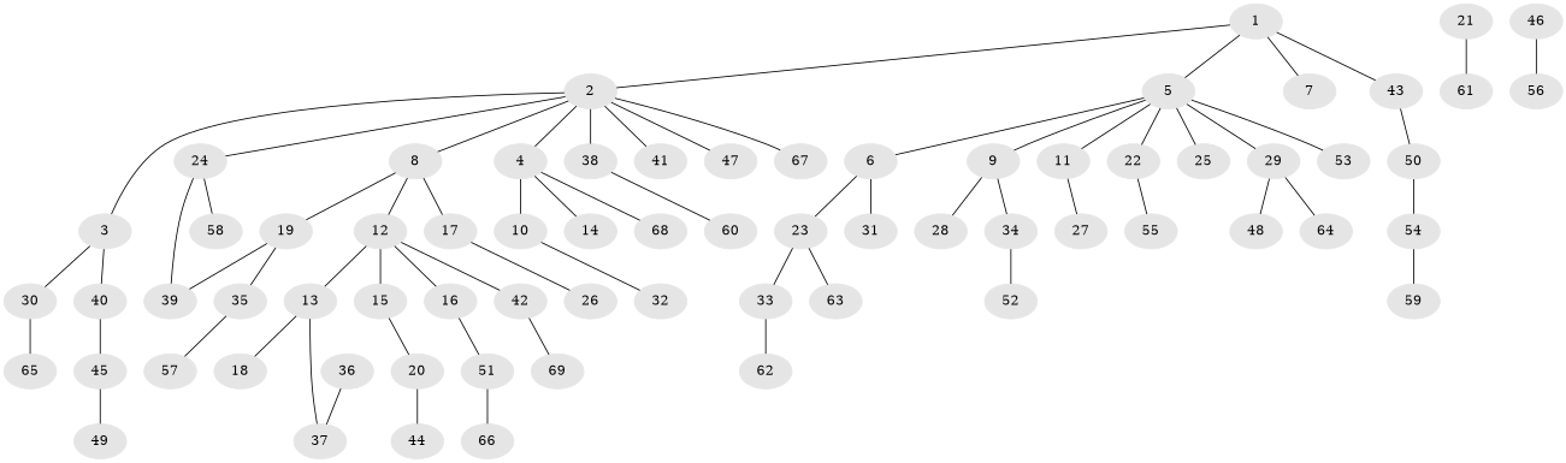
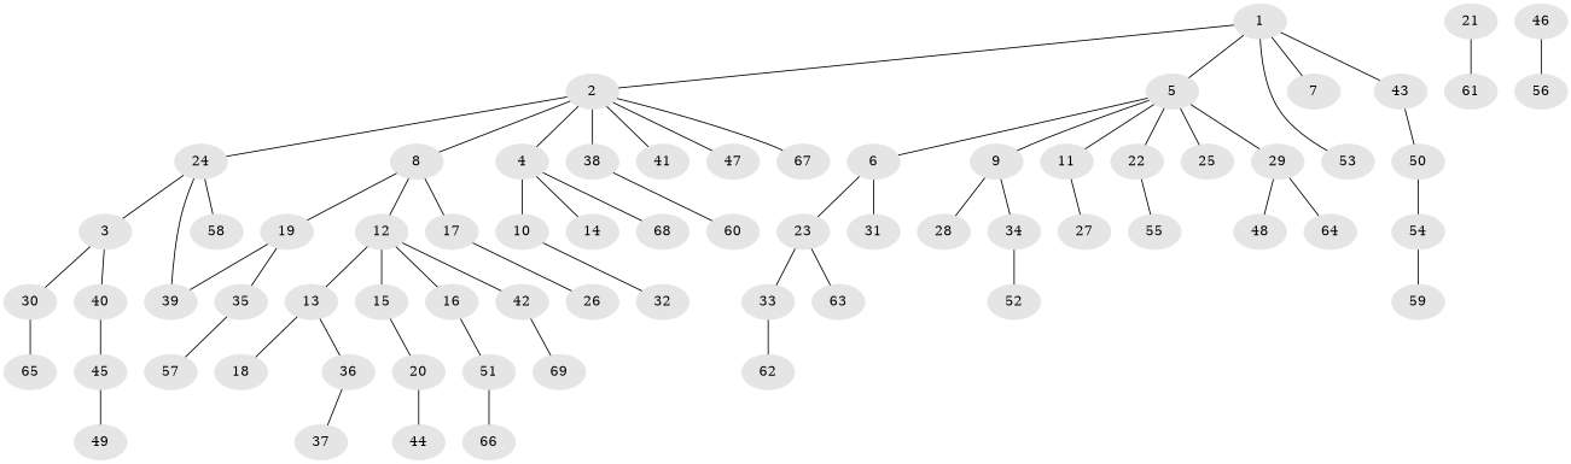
  graph {
    node [color=gray90 style=filled]
    1
    2
    5
    7
    43
    3
    4
    8
    24
    38
    41
    47
    67
    6
    9
    11
    22
    25
    29
    53
    50
    30
    40
    10
    14
    68
    12
    17
    19
    39
    58
    60
    65
    45
    32
    23
    31
    28
    34
    27
    55
    48
    64
    33
    63
    13
    15
    16
    42
    26
    35
    52
    18
    36
    20
    51
    69
    37
    44
    66
    21
    61
    57
    62
    46
    56
    49
    54
    59
    1 -- 2
    1 -- 5
    1 -- 7
    1 -- 43
-   2 -- 3
+   24 -- 3
    2 -- 4
    2 -- 8
    2 -- 24
    2 -- 38
    2 -- 41
    2 -- 47
    2 -- 67
    5 -- 6
    5 -- 9
    5 -- 11
    5 -- 22
    5 -- 25
    5 -- 29
-   5 -- 53
+   1 -- 53
    43 -- 50
    3 -- 30
    3 -- 40
    4 -- 10
    4 -- 14
    4 -- 68
    8 -- 12
    8 -- 17
    8 -- 19
    24 -- 39
    24 -- 58
    38 -- 60
    6 -- 23
    6 -- 31
    9 -- 28
    9 -- 34
    11 -- 27
    22 -- 55
    29 -- 48
    29 -- 64
    50 -- 54
    30 -- 65
    40 -- 45
    10 -- 32
    12 -- 13
    12 -- 15
    12 -- 16
    12 -- 42
    17 -- 26
    19 -- 39
    19 -- 35
    45 -- 49
    23 -- 33
    23 -- 63
    34 -- 52
    33 -- 62
    13 -- 18
-   13 -- 37
+   13 -- 36
    15 -- 20
    16 -- 51
    42 -- 69
    35 -- 57
    36 -- 37
    20 -- 44
    51 -- 66
    21 -- 61
    46 -- 56
    54 -- 59
  }
